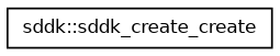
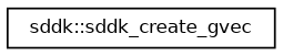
  digraph {
    rankdir=TB
-   n1 [color=black fillcolor=white fontname=Helvetica fontsize=10 height=0.2 label="sddk::sddk_create_create" shape=record style=filled width=0.4]
+   n1 [color=black fillcolor=white fontname=Helvetica fontsize=10 height=0.2 label="sddk::sddk_create_gvec" shape=record style=filled width=0.4]
  }
